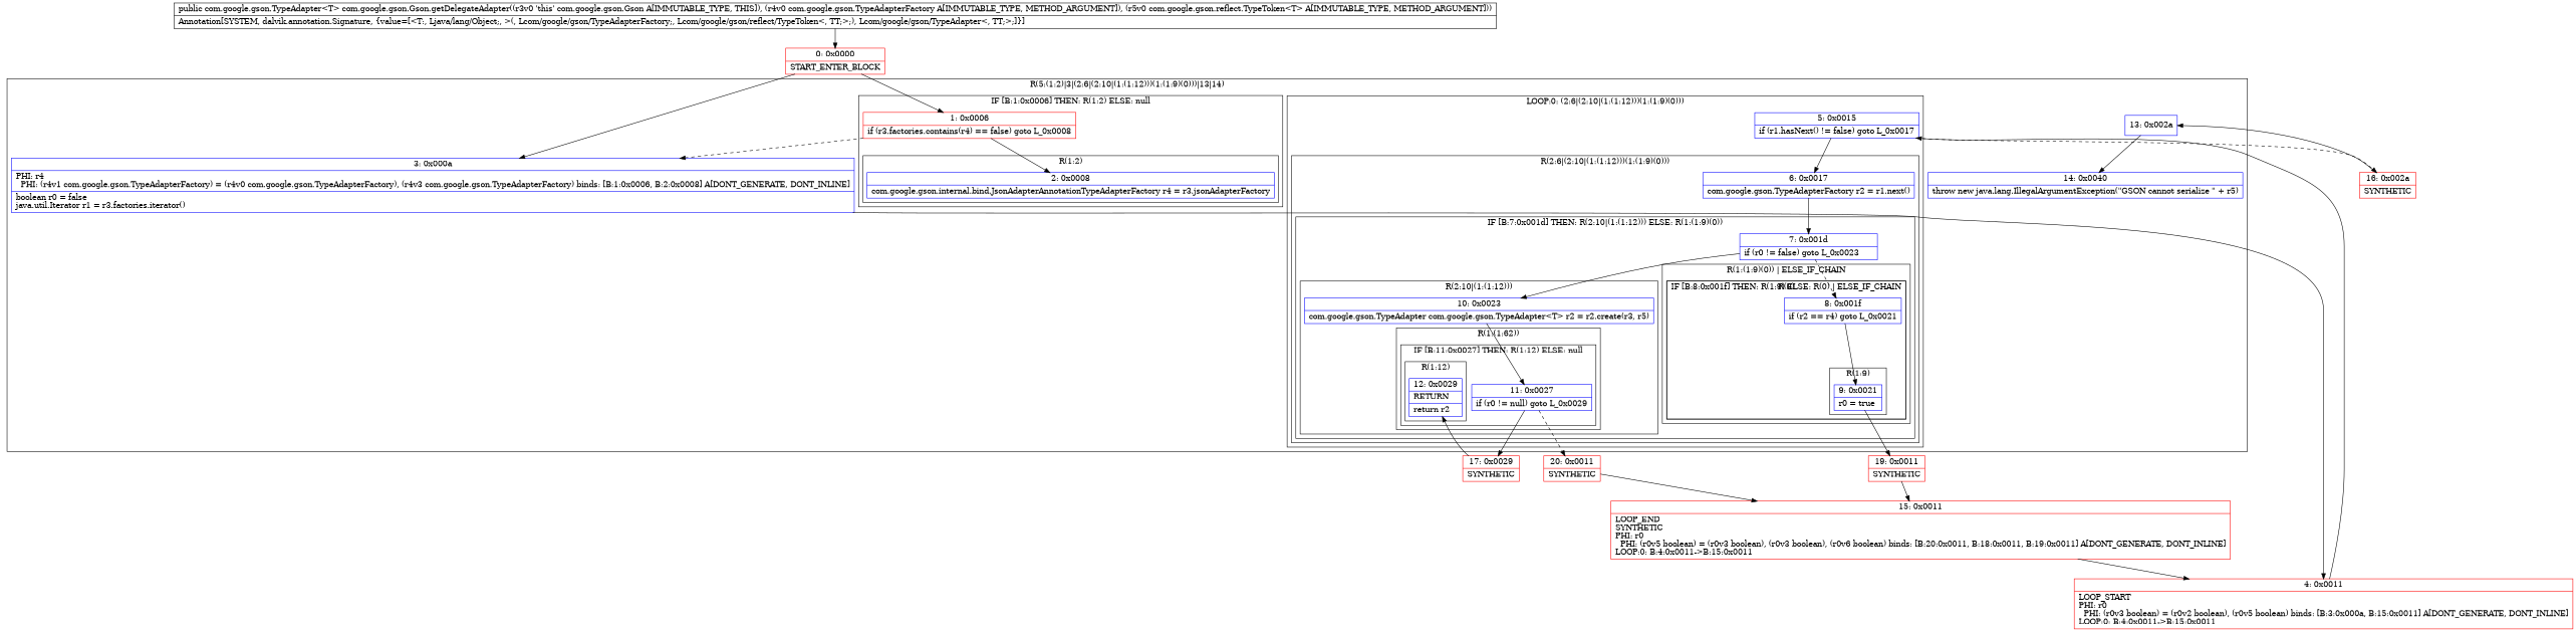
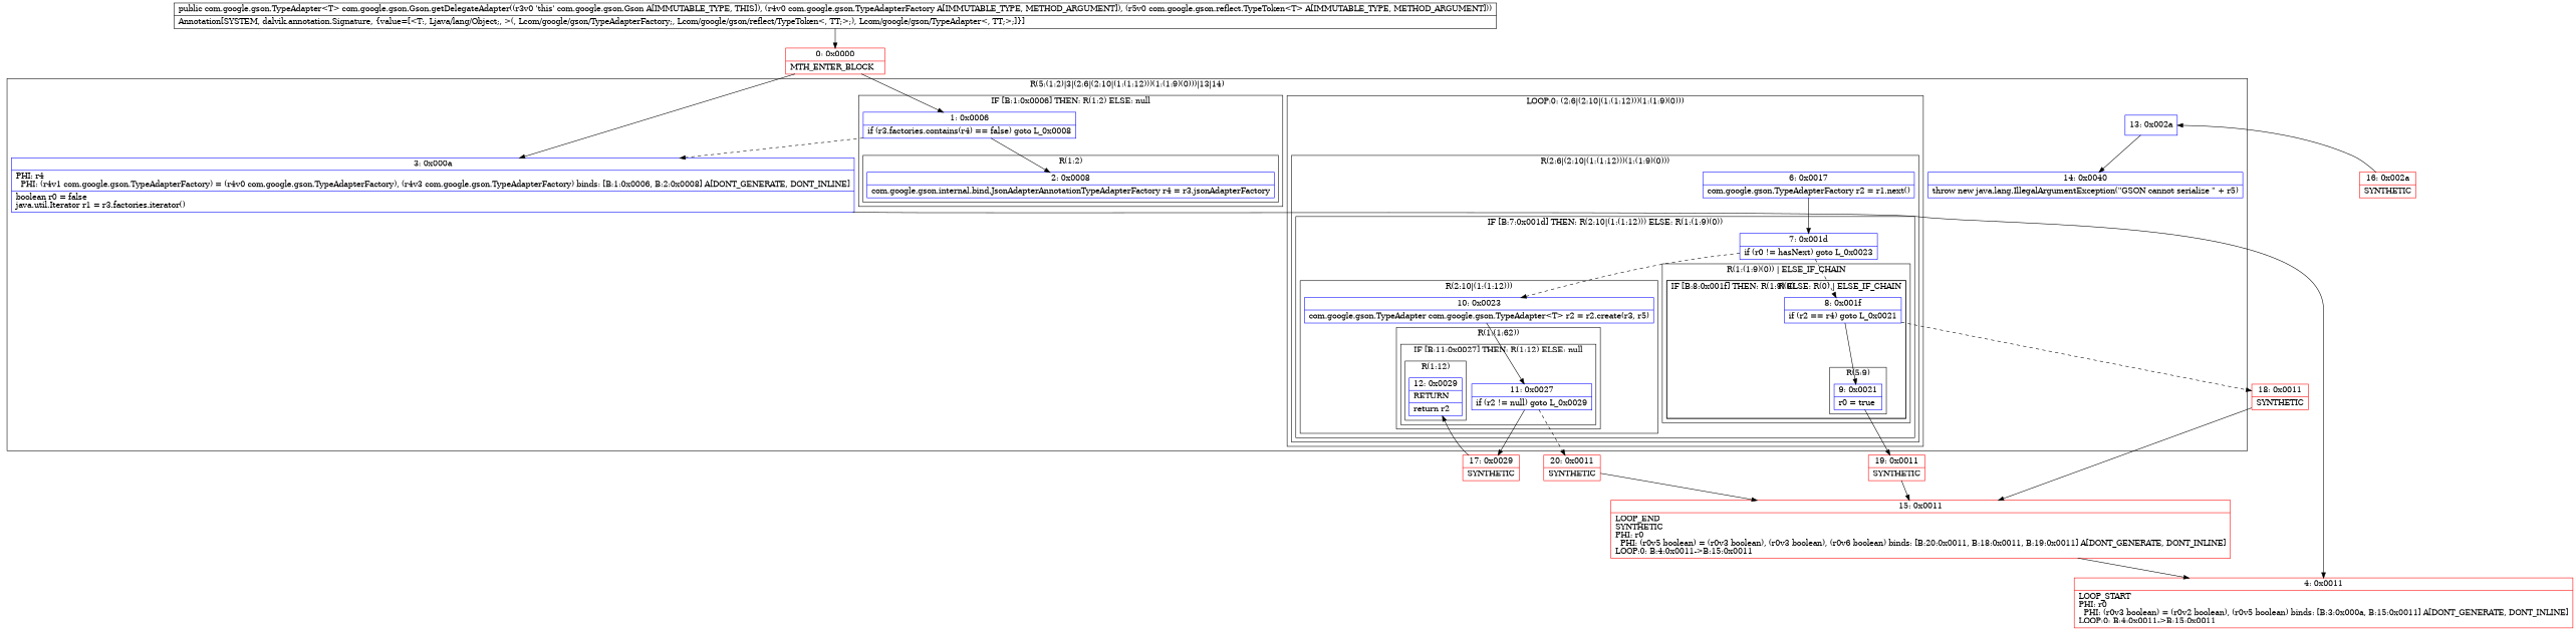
  digraph {
    node [color=blue shape=record]
    n1 [label="{2\:\ 0x0008|com.google.gson.internal.bind.JsonAdapterAnnotationTypeAdapterFactory r4 = r3.jsonAdapterFactory\l}"]
-   n2 [color=red label="{1\:\ 0x0006|if (r3.factories.contains(r4) == false) goto L_0x0008\l}"]
+   n2 [label="{1\:\ 0x0006|if (r3.factories.contains(r4) == false) goto L_0x0008\l}"]
    n3 [label="{12\:\ 0x0029|RETURN\l|return r2\l}"]
-   n4 [label="{11\:\ 0x0027|if (r0 != null) goto L_0x0029\l}"]
+   n4 [label="{11\:\ 0x0027|if (r2 != null) goto L_0x0029\l}"]
    n5 [label="{10\:\ 0x0023|com.google.gson.TypeAdapter com.google.gson.TypeAdapter\<T\> r2 = r2.create(r3, r5)\l}"]
    n6 [label="{9\:\ 0x0021|r0 = true\l}"]
    n7 [label="{8\:\ 0x001f|if (r2 == r4) goto L_0x0021\l}"]
-   n8 [label="{7\:\ 0x001d|if (r0 != false) goto L_0x0023\l}"]
+   n8 [label="{7\:\ 0x001d|if (r0 != hasNext) goto L_0x0023\l}"]
    n9 [label="{6\:\ 0x0017|com.google.gson.TypeAdapterFactory r2 = r1.next()\l}"]
-   n10 [label="{5\:\ 0x0015|if (r1.hasNext() != false) goto L_0x0017\l}"]
    n11 [label="{3\:\ 0x000a|PHI: r4 \l  PHI: (r4v1 com.google.gson.TypeAdapterFactory) = (r4v0 com.google.gson.TypeAdapterFactory), (r4v3 com.google.gson.TypeAdapterFactory) binds: [B:1:0x0006, B:2:0x0008] A[DONT_GENERATE, DONT_INLINE]\l|boolean r0 = false\ljava.util.Iterator r1 = r3.factories.iterator()\l}"]
    n12 [label="{13\:\ 0x002a}"]
    n13 [label="{14\:\ 0x0040|throw new java.lang.IllegalArgumentException(\"GSON cannot serialize \" + r5)\l}"]
    n14 [color=red label="{17\:\ 0x0029|SYNTHETIC\l}"]
    n15 [color=red label="{20\:\ 0x0011|SYNTHETIC\l}"]
    n16 [color=red label="{19\:\ 0x0011|SYNTHETIC\l}"]
+   n17 [color=red label="{18\:\ 0x0011|SYNTHETIC\l}"]
    n18 [color=red label="{16\:\ 0x002a|SYNTHETIC\l}"]
    n19 [color=red label="{4\:\ 0x0011|LOOP_START\lPHI: r0 \l  PHI: (r0v3 boolean) = (r0v2 boolean), (r0v5 boolean) binds: [B:3:0x000a, B:15:0x0011] A[DONT_GENERATE, DONT_INLINE]\lLOOP:0: B:4:0x0011\-\>B:15:0x0011\l}"]
    n20 [color=red label="{15\:\ 0x0011|LOOP_END\lSYNTHETIC\lPHI: r0 \l  PHI: (r0v5 boolean) = (r0v3 boolean), (r0v3 boolean), (r0v6 boolean) binds: [B:20:0x0011, B:18:0x0011, B:19:0x0011] A[DONT_GENERATE, DONT_INLINE]\lLOOP:0: B:4:0x0011\-\>B:15:0x0011\l}"]
-   n21 [color=red label="{0\:\ 0x0000|START_ENTER_BLOCK\l}"]
+   n21 [color=red label="{0\:\ 0x0000|MTH_ENTER_BLOCK\l}"]
    n22 [label="{public com.google.gson.TypeAdapter\<T\> com.google.gson.Gson.getDelegateAdapter((r3v0 'this' com.google.gson.Gson A[IMMUTABLE_TYPE, THIS]), (r4v0 com.google.gson.TypeAdapterFactory A[IMMUTABLE_TYPE, METHOD_ARGUMENT]), (r5v0 com.google.gson.reflect.TypeToken\<T\> A[IMMUTABLE_TYPE, METHOD_ARGUMENT]))  | Annotation[SYSTEM, dalvik.annotation.Signature, \{value=[\<T:, Ljava\/lang\/Object;, \>(, Lcom\/google\/gson\/TypeAdapterFactory;, Lcom\/google\/gson\/reflect\/TypeToken\<, TT;\>;), Lcom\/google\/gson\/TypeAdapter\<, TT;\>;]\}]\l}" color=""]
    subgraph cluster_1 {
      label="R(5:(1:2)|3|(2:6|(2:10|(1:(1:12)))(1:(1:9)(0)))|13|14)"
      n11
      n12
      n13
      subgraph cluster_2 {
        label="IF [B:1:0x0006] THEN: R(1:2) ELSE: null"
        n2
        subgraph cluster_3 {
          label="R(1:2)"
          n1
        }
      }
      subgraph cluster_4 {
        label="LOOP:0: (2:6|(2:10|(1:(1:12)))(1:(1:9)(0)))"
-       n10
        subgraph cluster_5 {
          label="R(2:6|(2:10|(1:(1:12)))(1:(1:9)(0)))"
          n9
          subgraph cluster_6 {
            label="IF [B:7:0x001d] THEN: R(2:10|(1:(1:12))) ELSE: R(1:(1:9)(0))"
            n8
            subgraph cluster_7 {
              label="R(2:10|(1:(1:12)))"
              n5
              subgraph cluster_8 {
                label="R(1:(1:62))"
                subgraph cluster_9 {
                  label="IF [B:11:0x0027] THEN: R(1:12) ELSE: null"
                  n4
                  subgraph cluster_10 {
                    label="R(1:12)"
                    n3
                  }
                }
              }
            }
            subgraph cluster_11 {
              label="R(1:(1:9)(0)) | ELSE_IF_CHAIN\l"
              subgraph cluster_12 {
                label="IF [B:8:0x001f] THEN: R(1:9) ELSE: R(0) | ELSE_IF_CHAIN\l"
                n7
                subgraph cluster_13 {
-                 label="R(1:9)"
+                 label="R(5:9)"
                  n6
                }
                subgraph cluster_14 {
                  label="R(0)"
                }
              }
            }
          }
        }
      }
    }
    n2 -> n1
    n2 -> n11 [style=dashed]
    n4 -> n14
    n4 -> n15 [style=dashed]
    n5 -> n4
    n6 -> n16
    n7 -> n6
-   n8 -> n5
+   n7 -> n17 [style=dashed]
+   n8 -> n5 [style=dashed]
    n8 -> n7 [style=dashed]
    n9 -> n8
-   n10 -> n9
-   n10 -> n18 [style=dashed]
    n11 -> n19
    n12 -> n13
    n14 -> n3
    n15 -> n20
    n16 -> n20
+   n17 -> n20
    n18 -> n12
-   n19 -> n10
    n20 -> n19
    n21 -> n2
    n21 -> n11
    n22 -> n21
  }
